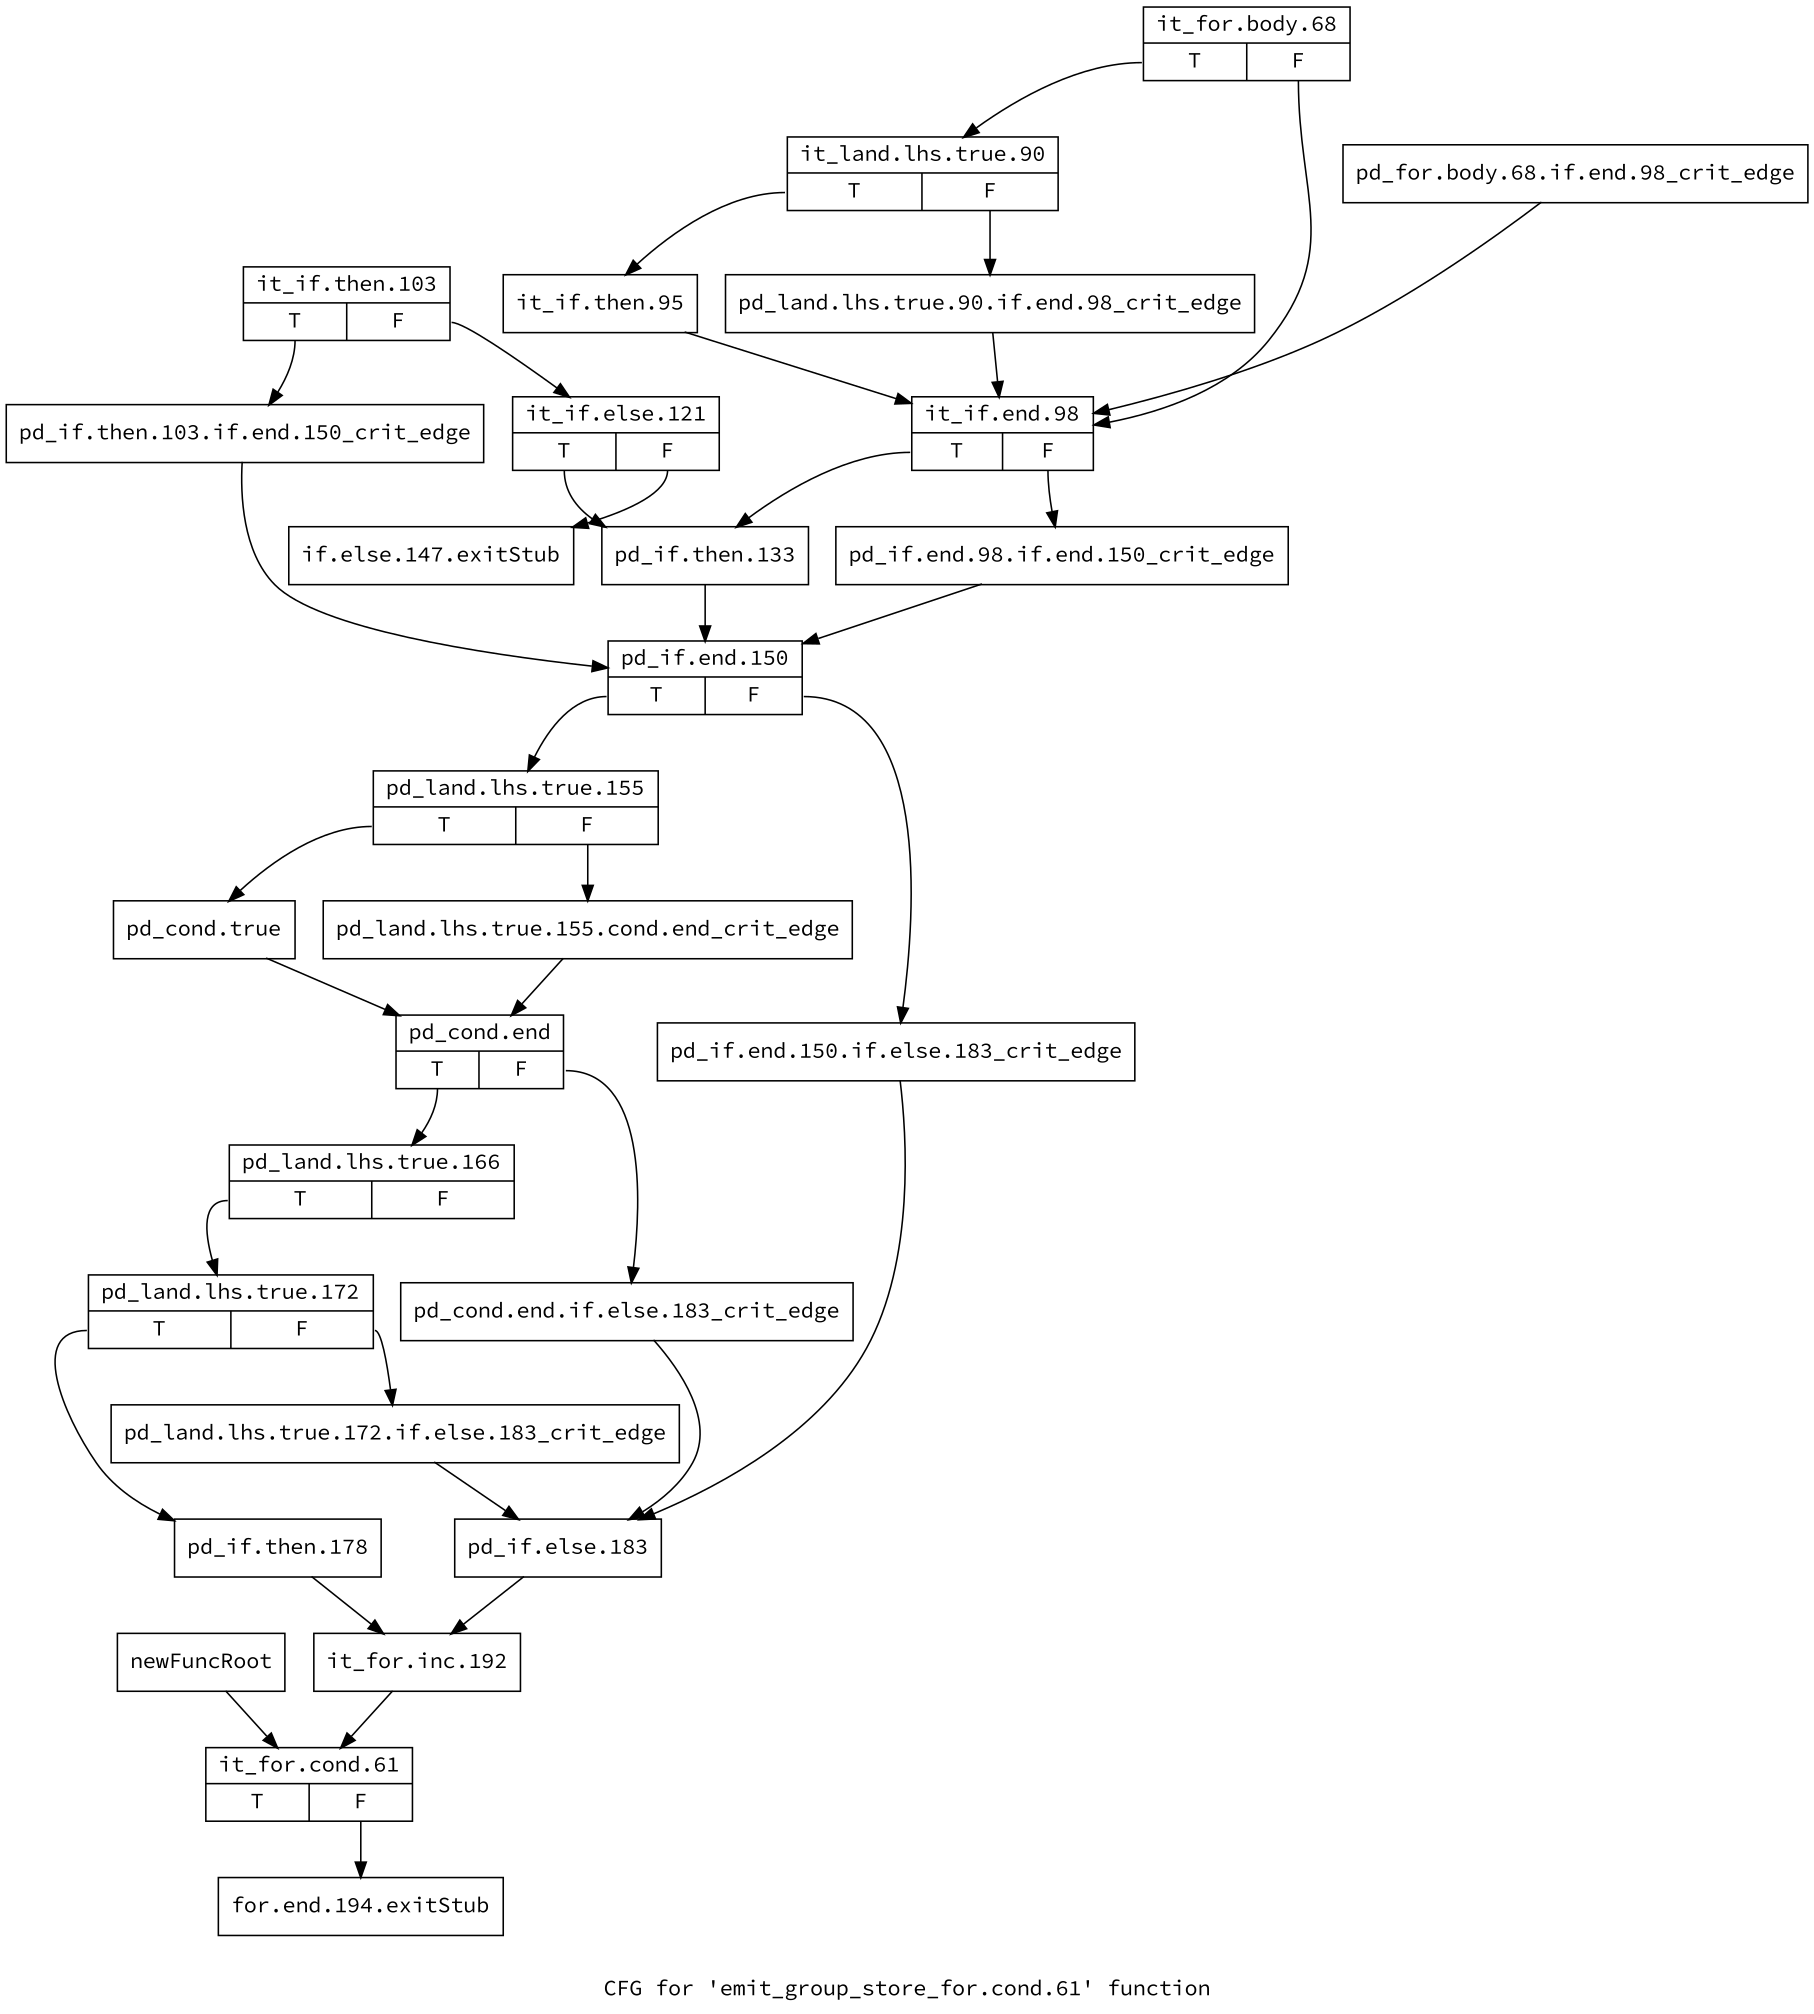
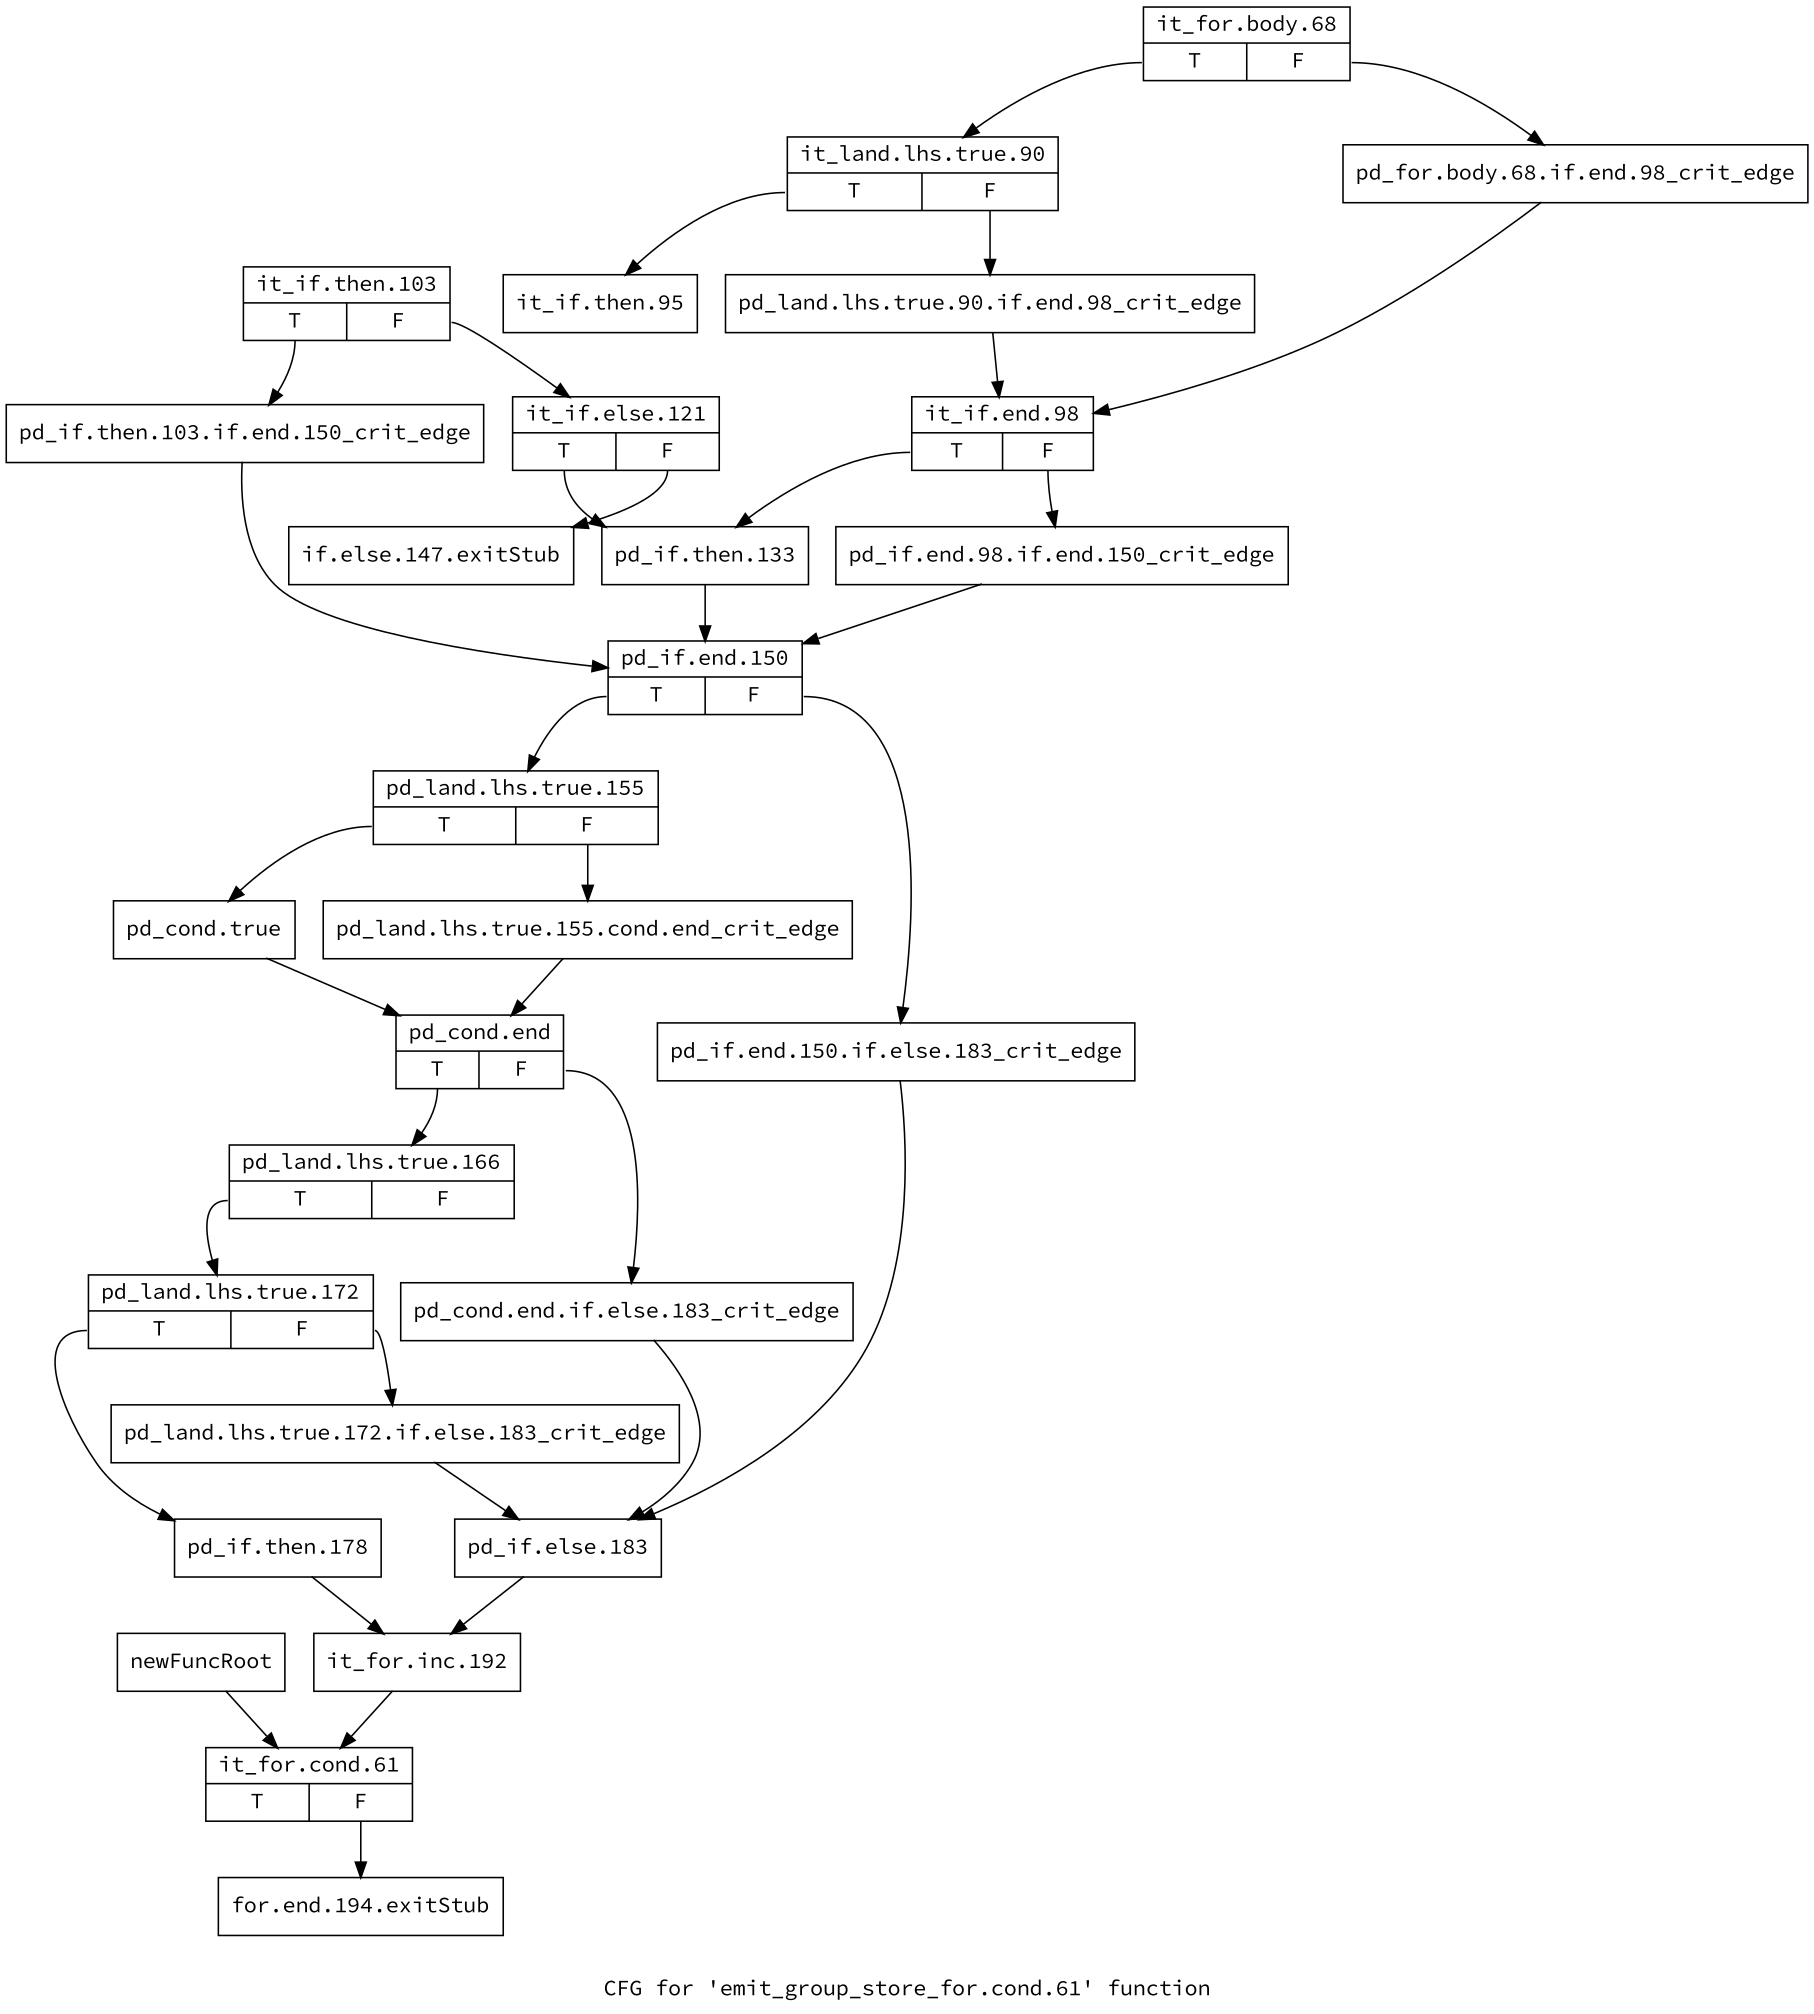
  digraph {
    fontname="Source Code Pro"
    label="CFG for 'emit_group_store_for.cond.61' function"
    node [fontname="Source Code Pro" shape=record]
    edge [fontname="Source Code Pro"]
    n1 [label="{newFuncRoot}"]
    n2 [label="{it_for.cond.61|{<s0>T|<s1>F}}"]
    n3 [label="{for.end.194.exitStub}"]
    n4 [label="{it_for.body.68|{<s0>T|<s1>F}}"]
    n5 [label="{it_land.lhs.true.90|{<s0>T|<s1>F}}"]
    n6 [label="{pd_for.body.68.if.end.98_crit_edge}"]
    n7 [label="{if.else.147.exitStub}"]
    n8 [label="{it_if.then.95}"]
    n9 [label="{pd_land.lhs.true.90.if.end.98_crit_edge}"]
    n10 [label="{it_if.end.98|{<s0>T|<s1>F}}"]
    n11 [label="{pd_if.end.98.if.end.150_crit_edge}"]
    n12 [label="{pd_if.then.133}"]
    n13 [label="{it_if.then.103|{<s0>T|<s1>F}}"]
    n14 [label="{pd_if.then.103.if.end.150_crit_edge}"]
    n15 [label="{it_if.else.121|{<s0>T|<s1>F}}"]
    n16 [label="{pd_if.end.150|{<s0>T|<s1>F}}"]
    n17 [label="{pd_land.lhs.true.155|{<s0>T|<s1>F}}"]
    n18 [label="{pd_if.end.150.if.else.183_crit_edge}"]
    n19 [label="{pd_cond.true}"]
    n20 [label="{pd_land.lhs.true.155.cond.end_crit_edge}"]
    n21 [label="{pd_if.else.183}"]
    n22 [label="{pd_cond.end|{<s0>T|<s1>F}}"]
    n23 [label="{it_for.inc.192}"]
    n24 [label="{pd_land.lhs.true.166|{<s0>T|<s1>F}}"]
    n25 [label="{pd_cond.end.if.else.183_crit_edge}"]
    n26 [label="{pd_land.lhs.true.172|{<s0>T|<s1>F}}"]
    n27 [label="{pd_if.then.178}"]
    n28 [label="{pd_land.lhs.true.172.if.else.183_crit_edge}"]
    n1 -> n2
    n2 -> n3 [tailport=s1]
    n4 -> n5 [tailport=s0]
-   n4 -> n10 [tailport=s1]
+   n4 -> n6 [tailport=s1]
    n5 -> n8 [tailport=s0]
    n5 -> n9 [tailport=s1]
    n6 -> n10
-   n8 -> n10
    n9 -> n10
    n10 -> n11 [tailport=s1]
    n10 -> n12 [tailport=s0]
    n11 -> n16
    n12 -> n16
    n13 -> n14 [tailport=s0]
    n13 -> n15 [tailport=s1]
    n14 -> n16
    n15 -> n7 [tailport=s1]
    n15 -> n12 [tailport=s0]
    n16 -> n17 [tailport=s0]
    n16 -> n18 [tailport=s1]
    n17 -> n19 [tailport=s0]
    n17 -> n20 [tailport=s1]
    n18 -> n21
    n19 -> n22
    n20 -> n22
    n21 -> n23
    n22 -> n24 [tailport=s0]
    n22 -> n25 [tailport=s1]
    n23 -> n2
    n24 -> n26 [tailport=s0]
    n25 -> n21
    n26 -> n27 [tailport=s0]
    n26 -> n28 [tailport=s1]
    n27 -> n23
    n28 -> n21
  }
